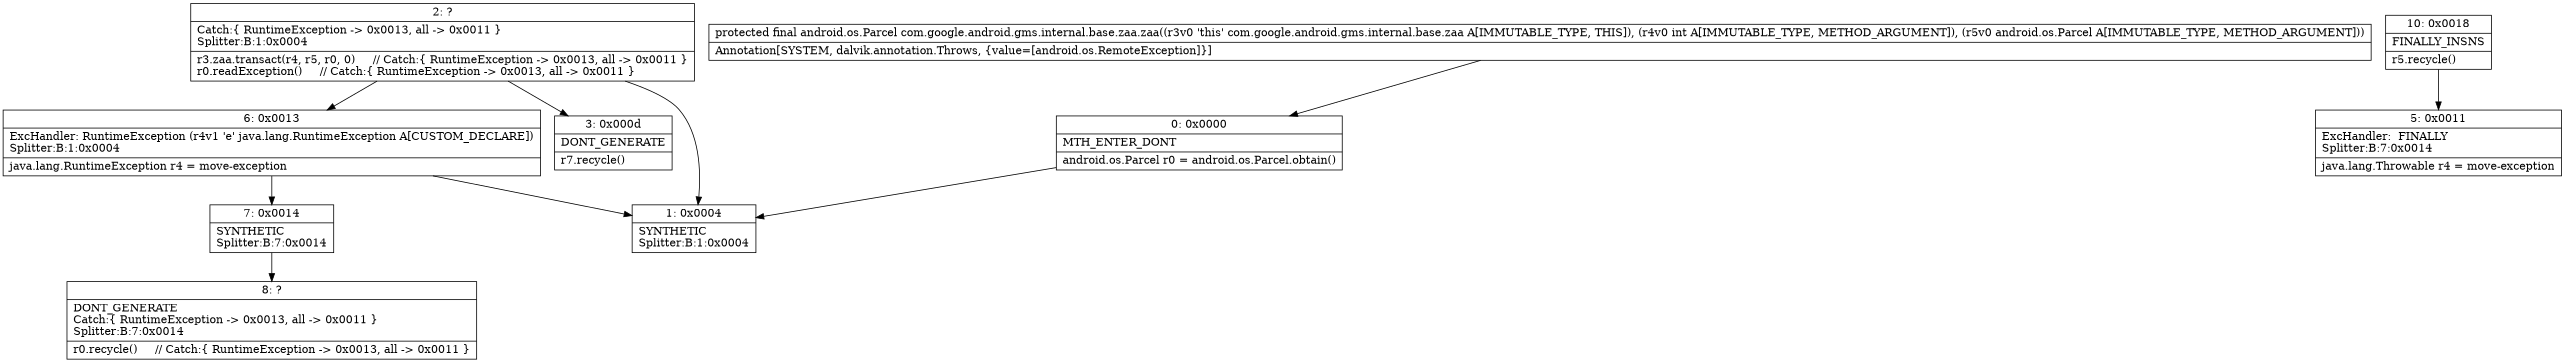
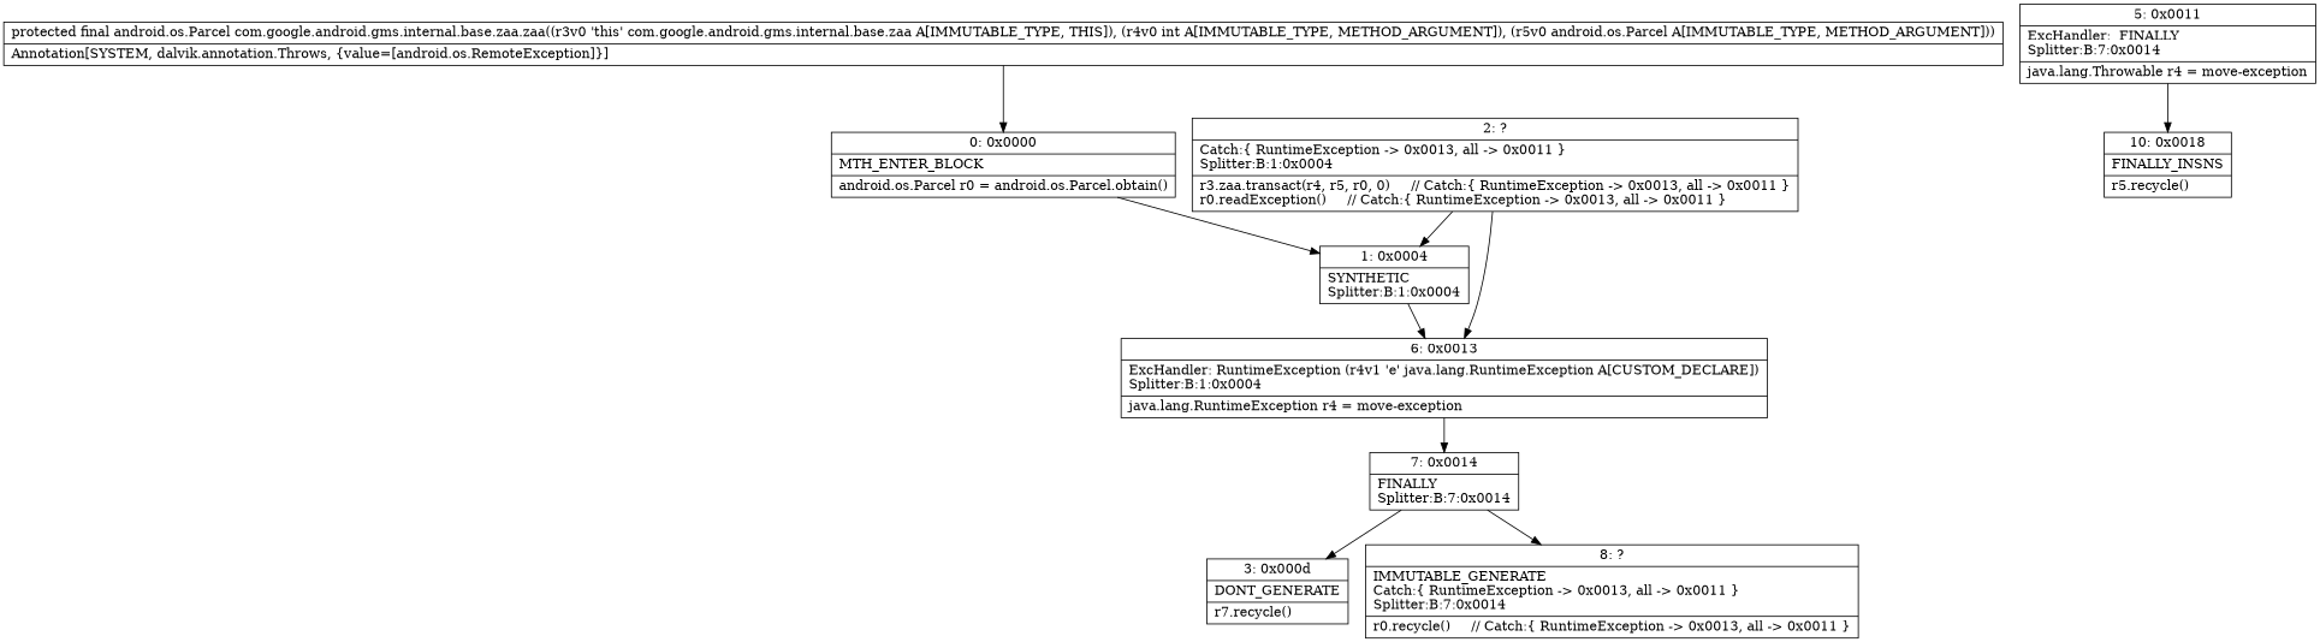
  digraph {
    node [shape=record]
-   n1 [label="{0\:\ 0x0000|MTH_ENTER_DONT\l|android.os.Parcel r0 = android.os.Parcel.obtain()\l}"]
+   n1 [label="{0\:\ 0x0000|MTH_ENTER_BLOCK\l|android.os.Parcel r0 = android.os.Parcel.obtain()\l}"]
    n2 [label="{1\:\ 0x0004|SYNTHETIC\lSplitter:B:1:0x0004\l}"]
    n3 [label="{6\:\ 0x0013|ExcHandler: RuntimeException (r4v1 'e' java.lang.RuntimeException A[CUSTOM_DECLARE])\lSplitter:B:1:0x0004\l|java.lang.RuntimeException r4 = move\-exception\l}"]
    n4 [label="{2\:\ ?|Catch:\{ RuntimeException \-\> 0x0013, all \-\> 0x0011 \}\lSplitter:B:1:0x0004\l|r3.zaa.transact(r4, r5, r0, 0)     \/\/ Catch:\{ RuntimeException \-\> 0x0013, all \-\> 0x0011 \}\lr0.readException()     \/\/ Catch:\{ RuntimeException \-\> 0x0013, all \-\> 0x0011 \}\l}"]
    n5 [label="{3\:\ 0x000d|DONT_GENERATE\l|r7.recycle()\l}"]
-   n6 [label="{7\:\ 0x0014|SYNTHETIC\lSplitter:B:7:0x0014\l}"]
+   n6 [label="{7\:\ 0x0014|FINALLY\lSplitter:B:7:0x0014\l}"]
    n7 [label="{5\:\ 0x0011|ExcHandler:  FINALLY\lSplitter:B:7:0x0014\l|java.lang.Throwable r4 = move\-exception\l}"]
    n8 [label="{10\:\ 0x0018|FINALLY_INSNS\l|r5.recycle()\l}"]
-   n9 [label="{8\:\ ?|DONT_GENERATE\lCatch:\{ RuntimeException \-\> 0x0013, all \-\> 0x0011 \}\lSplitter:B:7:0x0014\l|r0.recycle()     \/\/ Catch:\{ RuntimeException \-\> 0x0013, all \-\> 0x0011 \}\l}"]
+   n9 [label="{8\:\ ?|IMMUTABLE_GENERATE\lCatch:\{ RuntimeException \-\> 0x0013, all \-\> 0x0011 \}\lSplitter:B:7:0x0014\l|r0.recycle()     \/\/ Catch:\{ RuntimeException \-\> 0x0013, all \-\> 0x0011 \}\l}"]
    n10 [label="{protected final android.os.Parcel com.google.android.gms.internal.base.zaa.zaa((r3v0 'this' com.google.android.gms.internal.base.zaa A[IMMUTABLE_TYPE, THIS]), (r4v0 int A[IMMUTABLE_TYPE, METHOD_ARGUMENT]), (r5v0 android.os.Parcel A[IMMUTABLE_TYPE, METHOD_ARGUMENT]))  | Annotation[SYSTEM, dalvik.annotation.Throws, \{value=[android.os.RemoteException]\}]\l}"]
    n1 -> n2
-   n3 -> n2
+   n2 -> n3
    n3 -> n6
    n4 -> n2
    n4 -> n3
-   n4 -> n5
+   n6 -> n5
    n6 -> n9
-   n8 -> n7
+   n7 -> n8
    n10 -> n1
  }
